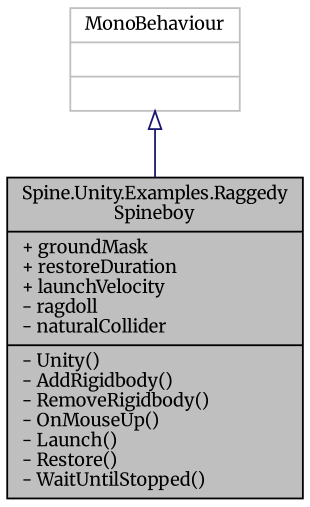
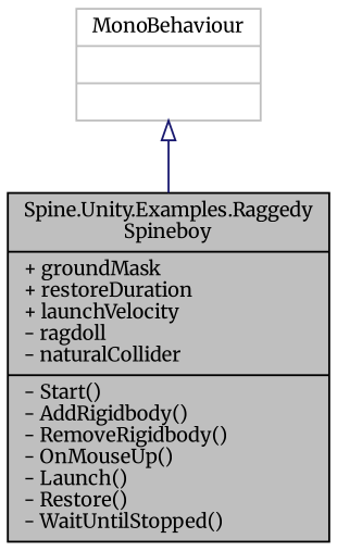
  digraph {
    fontname=Merriweather
    node [fontname=Merriweather fontsize=10 shape=record style=filled]
-   n1 [color=black fillcolor=grey75 fontcolor=black height=0.2 label="{Spine.Unity.Examples.Raggedy\lSpineboy\n|+ groundMask\l+ restoreDuration\l+ launchVelocity\l- ragdoll\l- naturalCollider\l|- Unity()\l- AddRigidbody()\l- RemoveRigidbody()\l- OnMouseUp()\l- Launch()\l- Restore()\l- WaitUntilStopped()\l}" width=0.4]
+   n1 [color=black fillcolor=grey75 fontcolor=black height=0.2 label="{Spine.Unity.Examples.Raggedy\lSpineboy\n|+ groundMask\l+ restoreDuration\l+ launchVelocity\l- ragdoll\l- naturalCollider\l|- Start()\l- AddRigidbody()\l- RemoveRigidbody()\l- OnMouseUp()\l- Launch()\l- Restore()\l- WaitUntilStopped()\l}" width=0.4]
    n2 [color=grey75 fillcolor=white height=0.2 label="{MonoBehaviour\n||}" width=0.4]
    n2 -> n1 [arrowtail=onormal color=midnightblue dir=back fontname=Merriweather fontsize=10 labelfontname=Helvetica labelfontsize=10 style=solid]
  }
